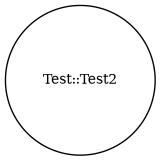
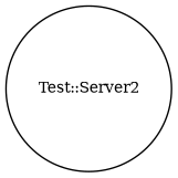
  digraph {
    rankdir=TB
    fontname="DejaVu Serif"
-   n1 [color=black fillcolor=white fontname="DejaVu Serif" fontsize=10 height=0.2 label="Test::Test2" shape=circle style=filled width=0.4]
+   n1 [color=black fillcolor=white fontname="DejaVu Serif" fontsize=10 height=0.2 label="Test::Server2" shape=circle style=filled width=0.4]
  }
